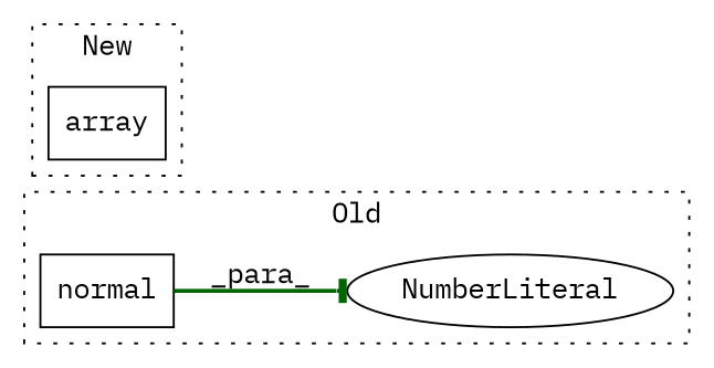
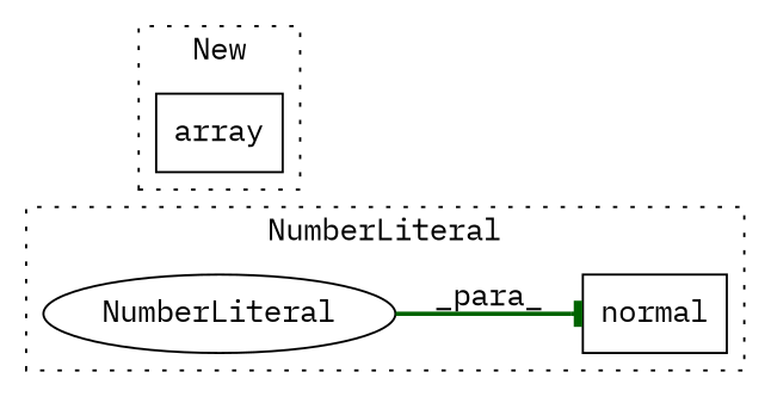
  digraph {
    rankdir=LR
    fontname="IBM Plex Mono"
    node [a=32 shape=box fontname="IBM Plex Mono"]
    n1 [l="7,2" label=normal s="7802,7851"]
    n2 [a=34 l=1 label=NumberLiteral s=7809 shape=ellipse]
    n3 [l="6,1" label=array s="7688,7753"]
    subgraph cluster_1 {
-     label=Old
+     label=NumberLiteral
      style=dotted
      n1
      n2
    }
    subgraph cluster_2 {
      label=New
      style=dotted
      n3
    }
-   n1 -> n2 [label=_para_ color=darkgreen style=bold arrowhead=tee fontname="IBM Plex Mono"]
+   n2 -> n1 [label=_para_ color=darkgreen style=bold arrowhead=tee fontname="IBM Plex Mono"]
  }
